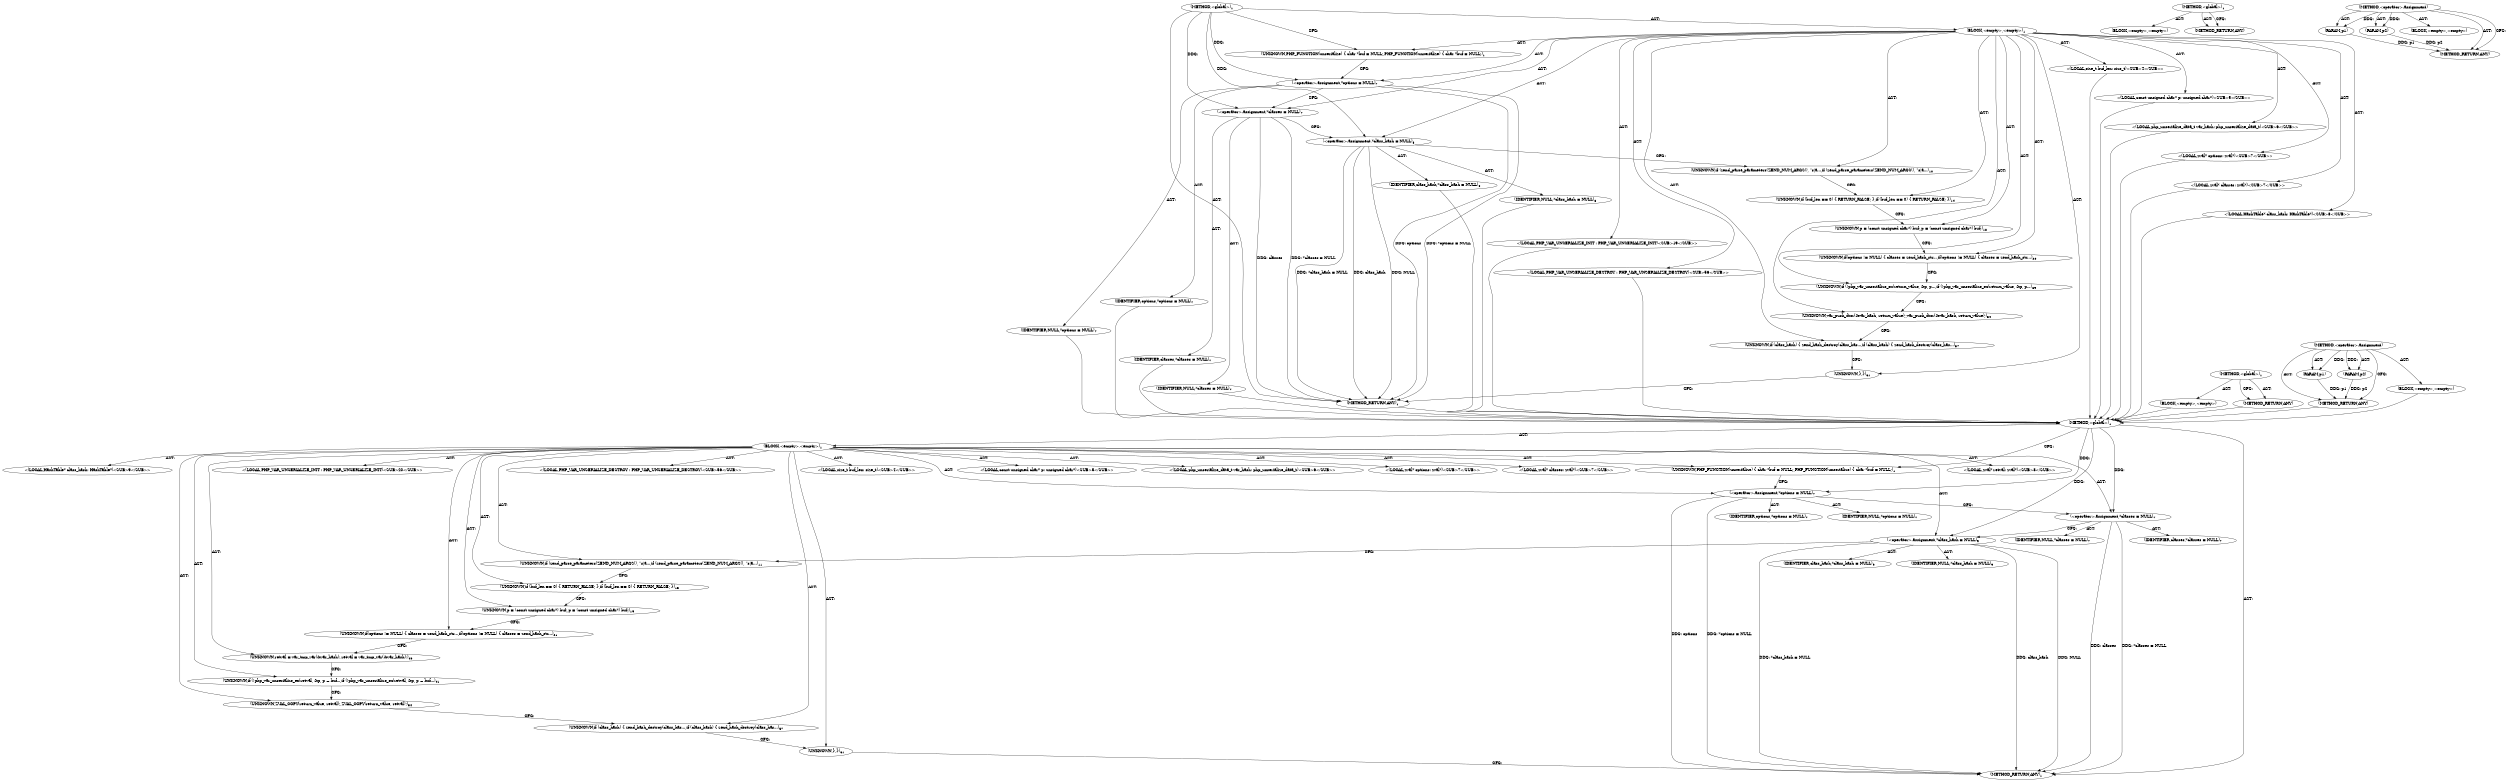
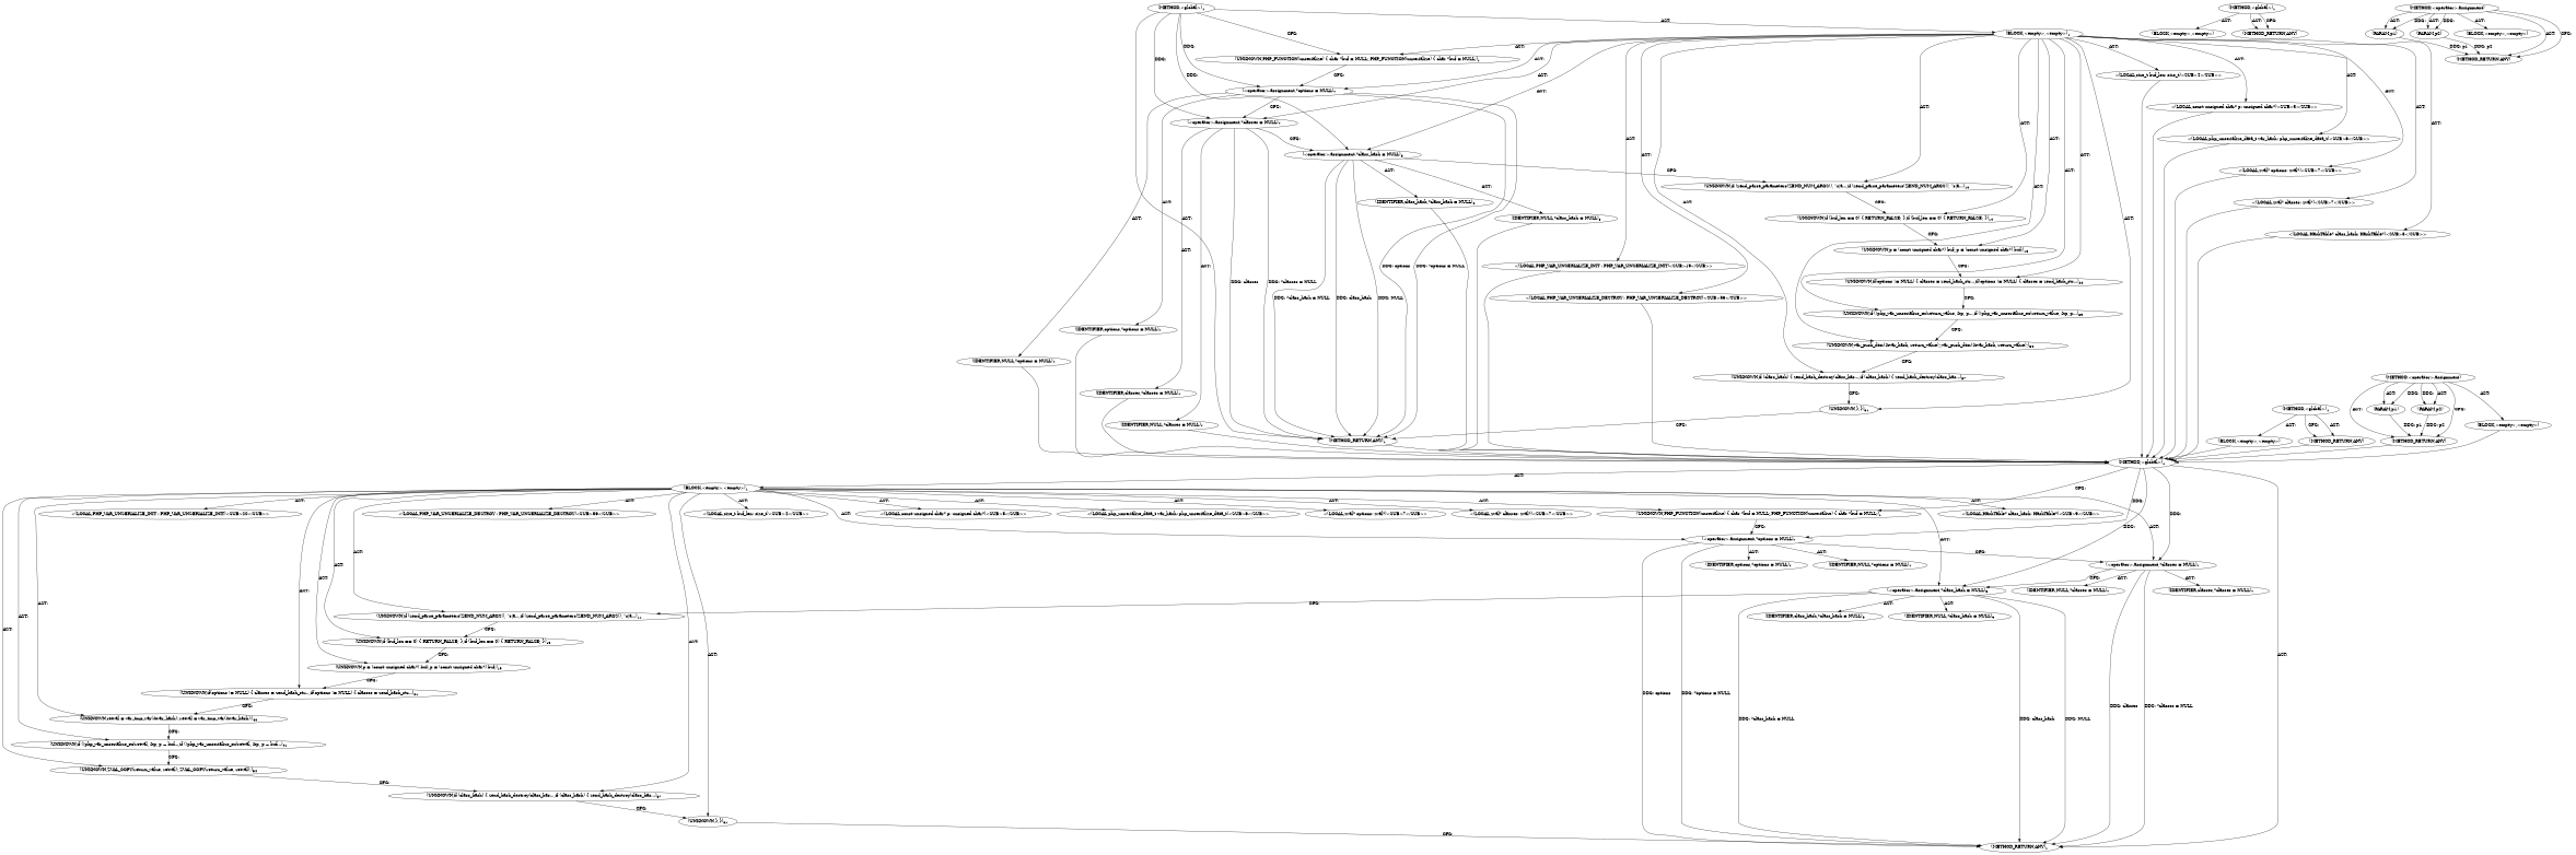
  digraph {
    n1 [label=<(METHOD,&lt;global&gt;)<SUB>1</SUB>>]
    n2 [label=<(BLOCK,&lt;empty&gt;,&lt;empty&gt;)<SUB>1</SUB>>]
    n3 [label=<(UNKNOWN,PHP_FUNCTION(unserialize) { 	char *buf = NULL;,PHP_FUNCTION(unserialize) { 	char *buf = NULL;)<SUB>1</SUB>>]
    n4 [label=<(&lt;operator&gt;.assignment,*options = NULL)<SUB>7</SUB>>]
    n5 [label=<(&lt;operator&gt;.assignment,*classes = NULL)<SUB>7</SUB>>]
    n6 [label=<(&lt;operator&gt;.assignment,*class_hash = NULL)<SUB>8</SUB>>]
    n7 [label=<(METHOD_RETURN,ANY)<SUB>1</SUB>>]
    n8 [label="<(LOCAL,size_t buf_len: size_t)<SUB>4</SUB>>"]
    n9 [label="<(LOCAL,const unsigned char* p: unsigned char*)<SUB>5</SUB>>"]
    n10 [label="<(LOCAL,php_unserialize_data_t var_hash: php_unserialize_data_t)<SUB>6</SUB>>"]
    n11 [label="<(LOCAL,zval* options: zval*)<SUB>7</SUB>>"]
    n12 [label="<(LOCAL,zval* classes: zval*)<SUB>7</SUB>>"]
    n13 [label="<(LOCAL,HashTable* class_hash: HashTable*)<SUB>8</SUB>>"]
    n14 [label=<(UNKNOWN,if (zend_parse_parameters(ZEND_NUM_ARGS(), &quot;s|a...,if (zend_parse_parameters(ZEND_NUM_ARGS(), &quot;s|a...)<SUB>10</SUB>>]
    n15 [label=<(UNKNOWN,if (buf_len == 0) { 		RETURN_FALSE; 	},if (buf_len == 0) { 		RETURN_FALSE; 	})<SUB>14</SUB>>]
    n16 [label=<(UNKNOWN,p = (const unsigned char*) buf;,p = (const unsigned char*) buf;)<SUB>18</SUB>>]
    n17 [label="<(LOCAL,PHP_VAR_UNSERIALIZE_INIT : PHP_VAR_UNSERIALIZE_INIT)<SUB>19</SUB>>"]
    n18 [label=<(UNKNOWN,if(options != NULL) { 		classes = zend_hash_str...,if(options != NULL) { 		classes = zend_hash_str...)<SUB>20</SUB>>]
    n19 [label=<(UNKNOWN,if (!php_var_unserialize_ex(return_value, &amp;p, p...,if (!php_var_unserialize_ex(return_value, &amp;p, p...)<SUB>39</SUB>>]
    n20 [label=<(UNKNOWN,var_push_dtor(&amp;var_hash, return_value);,var_push_dtor(&amp;var_hash, return_value);)<SUB>54</SUB>>]
    n21 [label="<(LOCAL,PHP_VAR_UNSERIALIZE_DESTROY : PHP_VAR_UNSERIALIZE_DESTROY)<SUB>56</SUB>>"]
    n22 [label=<(UNKNOWN,if (class_hash) { 		zend_hash_destroy(class_has...,if (class_hash) { 		zend_hash_destroy(class_has...)<SUB>57</SUB>>]
    n23 [label=<(UNKNOWN,},})<SUB>61</SUB>>]
    n24 [label=<(METHOD,&lt;global&gt;)<SUB>1</SUB>>]
    n25 [label=<(IDENTIFIER,options,*options = NULL)<SUB>7</SUB>>]
    n26 [label=<(IDENTIFIER,NULL,*options = NULL)<SUB>7</SUB>>]
    n27 [label=<(IDENTIFIER,classes,*classes = NULL)<SUB>7</SUB>>]
    n28 [label=<(IDENTIFIER,NULL,*classes = NULL)<SUB>7</SUB>>]
    n29 [label=<(IDENTIFIER,class_hash,*class_hash = NULL)<SUB>8</SUB>>]
    n30 [label=<(IDENTIFIER,NULL,*class_hash = NULL)<SUB>8</SUB>>]
    n31 [label=<(METHOD,&lt;global&gt;)<SUB>1</SUB>>]
    n32 [label=<(BLOCK,&lt;empty&gt;,&lt;empty&gt;)>]
    n33 [label=<(METHOD_RETURN,ANY)>]
    n34 [label=<(METHOD,&lt;operator&gt;.assignment)>]
    n35 [label=<(PARAM,p1)>]
    n36 [label=<(PARAM,p2)>]
    n37 [label=<(BLOCK,&lt;empty&gt;,&lt;empty&gt;)>]
    n38 [label=<(METHOD_RETURN,ANY)>]
    n39 [label=<(BLOCK,&lt;empty&gt;,&lt;empty&gt;)<SUB>1</SUB>>]
    n40 [label=<(UNKNOWN,PHP_FUNCTION(unserialize) { 	char *buf = NULL;,PHP_FUNCTION(unserialize) { 	char *buf = NULL;)<SUB>1</SUB>>]
    n41 [label=<(&lt;operator&gt;.assignment,*options = NULL)<SUB>7</SUB>>]
    n42 [label=<(&lt;operator&gt;.assignment,*classes = NULL)<SUB>7</SUB>>]
    n43 [label=<(&lt;operator&gt;.assignment,*class_hash = NULL)<SUB>9</SUB>>]
    n44 [label=<(METHOD_RETURN,ANY)<SUB>1</SUB>>]
    n45 [label="<(LOCAL,size_t buf_len: size_t)<SUB>4</SUB>>"]
    n46 [label="<(LOCAL,const unsigned char* p: unsigned char*)<SUB>5</SUB>>"]
    n47 [label="<(LOCAL,php_unserialize_data_t var_hash: php_unserialize_data_t)<SUB>6</SUB>>"]
    n48 [label="<(LOCAL,zval* options: zval*)<SUB>7</SUB>>"]
    n49 [label="<(LOCAL,zval* classes: zval*)<SUB>7</SUB>>"]
-   n50 [label="<(LOCAL,zval* retval: zval*)<SUB>8</SUB>>"]
    n51 [label="<(LOCAL,HashTable* class_hash: HashTable*)<SUB>9</SUB>>"]
    n52 [label=<(UNKNOWN,if (zend_parse_parameters(ZEND_NUM_ARGS(), &quot;s|a...,if (zend_parse_parameters(ZEND_NUM_ARGS(), &quot;s|a...)<SUB>11</SUB>>]
    n53 [label=<(UNKNOWN,if (buf_len == 0) { 		RETURN_FALSE; 	},if (buf_len == 0) { 		RETURN_FALSE; 	})<SUB>15</SUB>>]
    n54 [label=<(UNKNOWN,p = (const unsigned char*) buf;,p = (const unsigned char*) buf;)<SUB>19</SUB>>]
    n55 [label="<(LOCAL,PHP_VAR_UNSERIALIZE_INIT : PHP_VAR_UNSERIALIZE_INIT)<SUB>20</SUB>>"]
    n56 [label=<(UNKNOWN,if(options != NULL) { 		classes = zend_hash_str...,if(options != NULL) { 		classes = zend_hash_str...)<SUB>21</SUB>>]
    n57 [label=<(UNKNOWN,retval = var_tmp_var(&amp;var_hash);,retval = var_tmp_var(&amp;var_hash);)<SUB>40</SUB>>]
    n58 [label=<(UNKNOWN,if (!php_var_unserialize_ex(retval, &amp;p, p + buf...,if (!php_var_unserialize_ex(retval, &amp;p, p + buf...)<SUB>41</SUB>>]
    n59 [label=<(UNKNOWN,ZVAL_COPY(return_value, retval);,ZVAL_COPY(return_value, retval);)<SUB>54</SUB>>]
    n60 [label="<(LOCAL,PHP_VAR_UNSERIALIZE_DESTROY : PHP_VAR_UNSERIALIZE_DESTROY)<SUB>56</SUB>>"]
    n61 [label=<(UNKNOWN,if (class_hash) { 		zend_hash_destroy(class_has...,if (class_hash) { 		zend_hash_destroy(class_has...)<SUB>57</SUB>>]
    n62 [label=<(UNKNOWN,},})<SUB>61</SUB>>]
    n63 [label=<(IDENTIFIER,options,*options = NULL)<SUB>7</SUB>>]
    n64 [label=<(IDENTIFIER,NULL,*options = NULL)<SUB>7</SUB>>]
    n65 [label=<(IDENTIFIER,classes,*classes = NULL)<SUB>7</SUB>>]
    n66 [label=<(IDENTIFIER,NULL,*classes = NULL)<SUB>7</SUB>>]
    n67 [label=<(IDENTIFIER,class_hash,*class_hash = NULL)<SUB>9</SUB>>]
    n68 [label=<(IDENTIFIER,NULL,*class_hash = NULL)<SUB>9</SUB>>]
    n69 [label=<(METHOD,&lt;global&gt;)<SUB>1</SUB>>]
    n70 [label=<(BLOCK,&lt;empty&gt;,&lt;empty&gt;)>]
    n71 [label=<(METHOD_RETURN,ANY)>]
    n72 [label=<(METHOD,&lt;operator&gt;.assignment)>]
    n73 [label=<(PARAM,p1)>]
    n74 [label=<(PARAM,p2)>]
    n75 [label=<(BLOCK,&lt;empty&gt;,&lt;empty&gt;)>]
    n76 [label=<(METHOD_RETURN,ANY)>]
    n1 -> n2 [label="AST: "]
    n1 -> n3 [label="CFG: "]
    n1 -> n4 [label="DDG: "]
    n1 -> n5 [label="DDG: "]
    n1 -> n6 [label="DDG: "]
    n1 -> n7 [label="AST: "]
    n2 -> n3 [label="AST: "]
    n2 -> n4 [label="AST: "]
    n2 -> n5 [label="AST: "]
    n2 -> n6 [label="AST: "]
    n2 -> n8 [label="AST: "]
    n2 -> n9 [label="AST: "]
    n2 -> n10 [label="AST: "]
    n2 -> n11 [label="AST: "]
    n2 -> n12 [label="AST: "]
    n2 -> n13 [label="AST: "]
    n2 -> n14 [label="AST: "]
    n2 -> n15 [label="AST: "]
    n2 -> n16 [label="AST: "]
    n2 -> n17 [label="AST: "]
    n2 -> n18 [label="AST: "]
    n2 -> n19 [label="AST: "]
    n2 -> n20 [label="AST: "]
    n2 -> n21 [label="AST: "]
    n2 -> n22 [label="AST: "]
    n2 -> n23 [label="AST: "]
    n3 -> n4 [label="CFG: "]
    n4 -> n5 [label="CFG: "]
    n4 -> n7 [label="DDG: options"]
    n4 -> n7 [label="DDG: *options = NULL"]
    n4 -> n25 [label="AST: "]
    n4 -> n26 [label="AST: "]
    n5 -> n6 [label="CFG: "]
    n5 -> n7 [label="DDG: classes"]
    n5 -> n7 [label="DDG: *classes = NULL"]
    n5 -> n27 [label="AST: "]
    n5 -> n28 [label="AST: "]
    n6 -> n7 [label="DDG: class_hash"]
    n6 -> n7 [label="DDG: NULL"]
    n6 -> n7 [label="DDG: *class_hash = NULL"]
    n6 -> n14 [label="CFG: "]
    n6 -> n29 [label="AST: "]
    n6 -> n30 [label="AST: "]
    n7 -> n24
    n8 -> n24
    n9 -> n24
    n10 -> n24
    n11 -> n24
    n12 -> n24
    n13 -> n24
    n14 -> n15 [label="CFG: "]
    n15 -> n16 [label="CFG: "]
    n16 -> n18 [label="CFG: "]
    n17 -> n24
    n18 -> n19 [label="CFG: "]
    n19 -> n20 [label="CFG: "]
    n20 -> n22 [label="CFG: "]
    n21 -> n24
    n22 -> n23 [label="CFG: "]
    n23 -> n7 [label="CFG: "]
    n24 -> n39 [label="AST: "]
    n24 -> n40 [label="CFG: "]
    n24 -> n41 [label="DDG: "]
    n24 -> n42 [label="DDG: "]
    n24 -> n43 [label="DDG: "]
    n24 -> n44 [label="AST: "]
    n25 -> n24
    n26 -> n24
    n27 -> n24
    n28 -> n24
    n29 -> n24
    n30 -> n24
    n31 -> n32 [label="AST: "]
    n31 -> n33 [label="AST: "]
    n31 -> n33 [label="CFG: "]
    n32 -> n24
    n33 -> n24
    n34 -> n35 [label="AST: "]
    n34 -> n35 [label="DDG: "]
    n34 -> n36 [label="AST: "]
    n34 -> n36 [label="DDG: "]
    n34 -> n37 [label="AST: "]
    n34 -> n38 [label="AST: "]
    n34 -> n38 [label="CFG: "]
    n35 -> n38 [label="DDG: p1"]
    n36 -> n38 [label="DDG: p2"]
    n37 -> n24
    n38 -> n24
    n39 -> n40 [label="AST: "]
    n39 -> n41 [label="AST: "]
    n39 -> n42 [label="AST: "]
    n39 -> n43 [label="AST: "]
    n39 -> n45 [label="AST: "]
    n39 -> n46 [label="AST: "]
    n39 -> n47 [label="AST: "]
    n39 -> n48 [label="AST: "]
    n39 -> n49 [label="AST: "]
-   n39 -> n50 [label="AST: "]
    n39 -> n51 [label="AST: "]
    n39 -> n52 [label="AST: "]
    n39 -> n53 [label="AST: "]
    n39 -> n54 [label="AST: "]
    n39 -> n55 [label="AST: "]
    n39 -> n56 [label="AST: "]
    n39 -> n57 [label="AST: "]
    n39 -> n58 [label="AST: "]
    n39 -> n59 [label="AST: "]
    n39 -> n60 [label="AST: "]
    n39 -> n61 [label="AST: "]
    n39 -> n62 [label="AST: "]
    n40 -> n41 [label="CFG: "]
    n41 -> n42 [label="CFG: "]
    n41 -> n44 [label="DDG: options"]
    n41 -> n44 [label="DDG: *options = NULL"]
    n41 -> n63 [label="AST: "]
    n41 -> n64 [label="AST: "]
    n42 -> n43 [label="CFG: "]
    n42 -> n44 [label="DDG: classes"]
    n42 -> n44 [label="DDG: *classes = NULL"]
    n42 -> n65 [label="AST: "]
    n42 -> n66 [label="AST: "]
    n43 -> n44 [label="DDG: class_hash"]
    n43 -> n44 [label="DDG: NULL"]
    n43 -> n44 [label="DDG: *class_hash = NULL"]
    n43 -> n52 [label="CFG: "]
    n43 -> n67 [label="AST: "]
    n43 -> n68 [label="AST: "]
    n52 -> n53 [label="CFG: "]
    n53 -> n54 [label="CFG: "]
    n54 -> n56 [label="CFG: "]
    n56 -> n57 [label="CFG: "]
    n57 -> n58 [label="CFG: "]
    n58 -> n59 [label="CFG: "]
    n59 -> n61 [label="CFG: "]
    n61 -> n62 [label="CFG: "]
    n62 -> n44 [label="CFG: "]
    n69 -> n70 [label="AST: "]
    n69 -> n71 [label="AST: "]
    n69 -> n71 [label="CFG: "]
    n72 -> n73 [label="AST: "]
    n72 -> n73 [label="DDG: "]
    n72 -> n74 [label="AST: "]
    n72 -> n74 [label="DDG: "]
    n72 -> n75 [label="AST: "]
    n72 -> n76 [label="AST: "]
    n72 -> n76 [label="CFG: "]
    n73 -> n76 [label="DDG: p1"]
    n74 -> n76 [label="DDG: p2"]
  }
